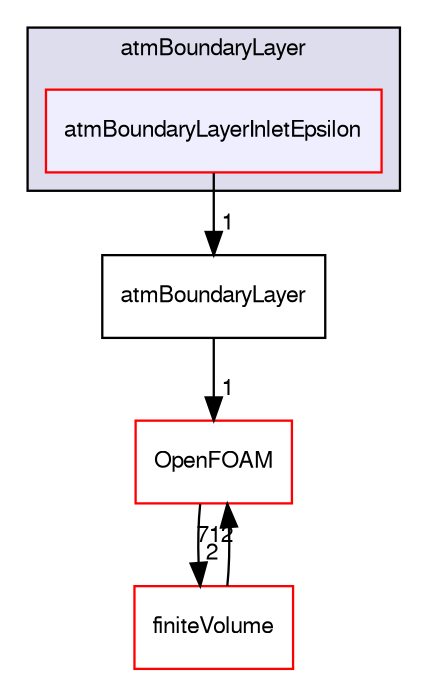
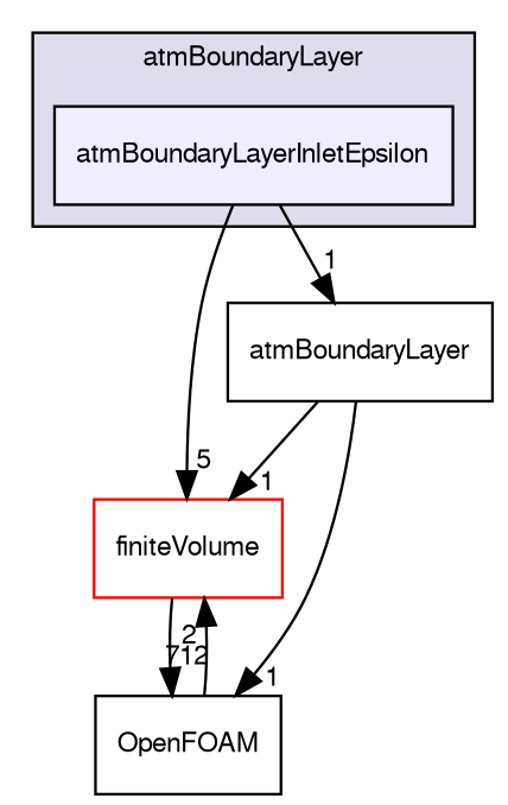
  digraph {
    compound=true
    node [fontname=FreeSans fontsize=10 shape=box]
    edge [headlabel=1 labeldistance=1.5 labelfontname=FreeSans labelfontsize=10]
-   n1 [fillcolor="#eeeeff" label=atmBoundaryLayerInletEpsilon pencolor=black style=filled color=red]
+   n1 [fillcolor="#eeeeff" label=atmBoundaryLayerInletEpsilon pencolor=black style=filled]
    n2 [color=red label=finiteVolume]
    n3 [label=atmBoundaryLayer]
-   n4 [color=red label=OpenFOAM]
+   n4 [color=black label=OpenFOAM]
    subgraph cluster_1 {
      bgcolor="#ddddee"
      fontname=FreeSans
      fontsize=10
      label=atmBoundaryLayer
      pencolor=black
      n1
    }
+   n1 -> n2 [headlabel=5]
    n1 -> n3
    n2 -> n4 [headlabel=712]
+   n3 -> n2
    n3 -> n4
    n4 -> n2 [headlabel=2]
  }
